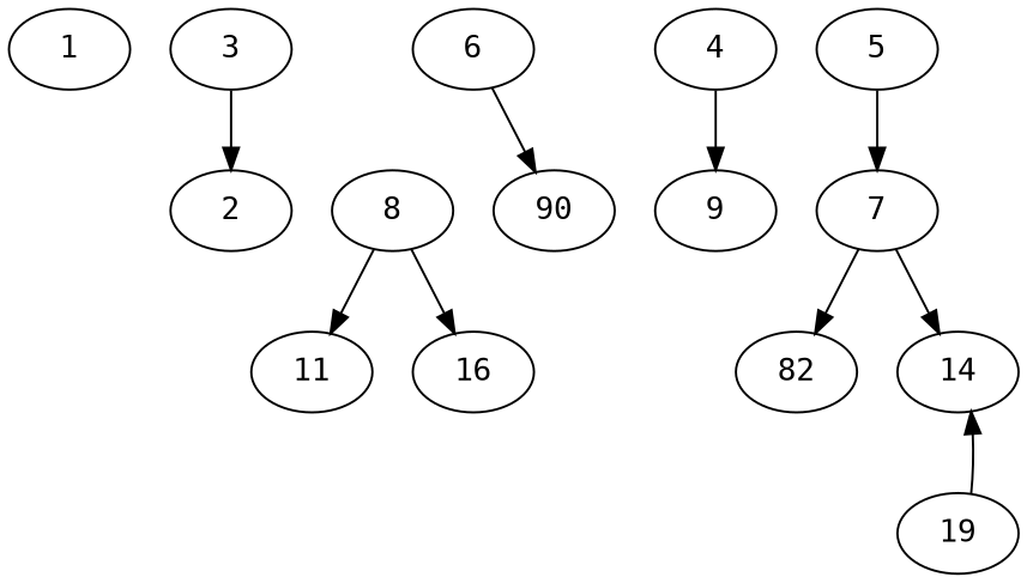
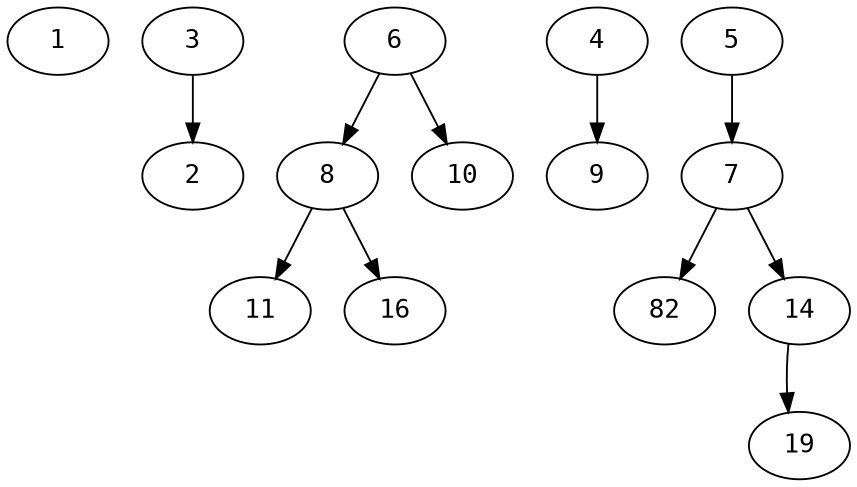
  digraph {
    fontname="DejaVu Sans Mono"
    node [alpha=0.12 fontname="DejaVu Sans Mono"]
    edge [fontname="DejaVu Sans Mono"]
    1 [expect_size=35078144]
    2 [alpha=0.00 expect_size=29879296]
    3 [alpha=0.18 expect_size=5399552]
    8 [alpha=0.02 expect_size=49601536]
    11 [alpha=0.13 expect_size=46134272]
    n6 [alpha=0.03 expect_size=29371392 label=16]
    4 [alpha=0.03 expect_size=7351296]
    9 [alpha=0.04 expect_size=43987968]
    5 [alpha=0.10 expect_size=34912256]
    7 [alpha=0.19 expect_size=15397888]
    n11 [expect_size=28355584 label=82]
    14 [expect_size=24540160]
    n13 [alpha=0.18 expect_size=30680064 label=19]
    6 [alpha=0.15 expect_size=23878656]
-   10 [alpha=0.04 expect_size=31536128 label=90]
+   10 [alpha=0.04 expect_size=31536128]
    3 -> 2
    8 -> 11
    8 -> n6
    4 -> 9
    5 -> 7
    7 -> n11
    7 -> 14
-   n13 -> 14
+   14 -> n13
+   6 -> 8
    6 -> 10
  }
